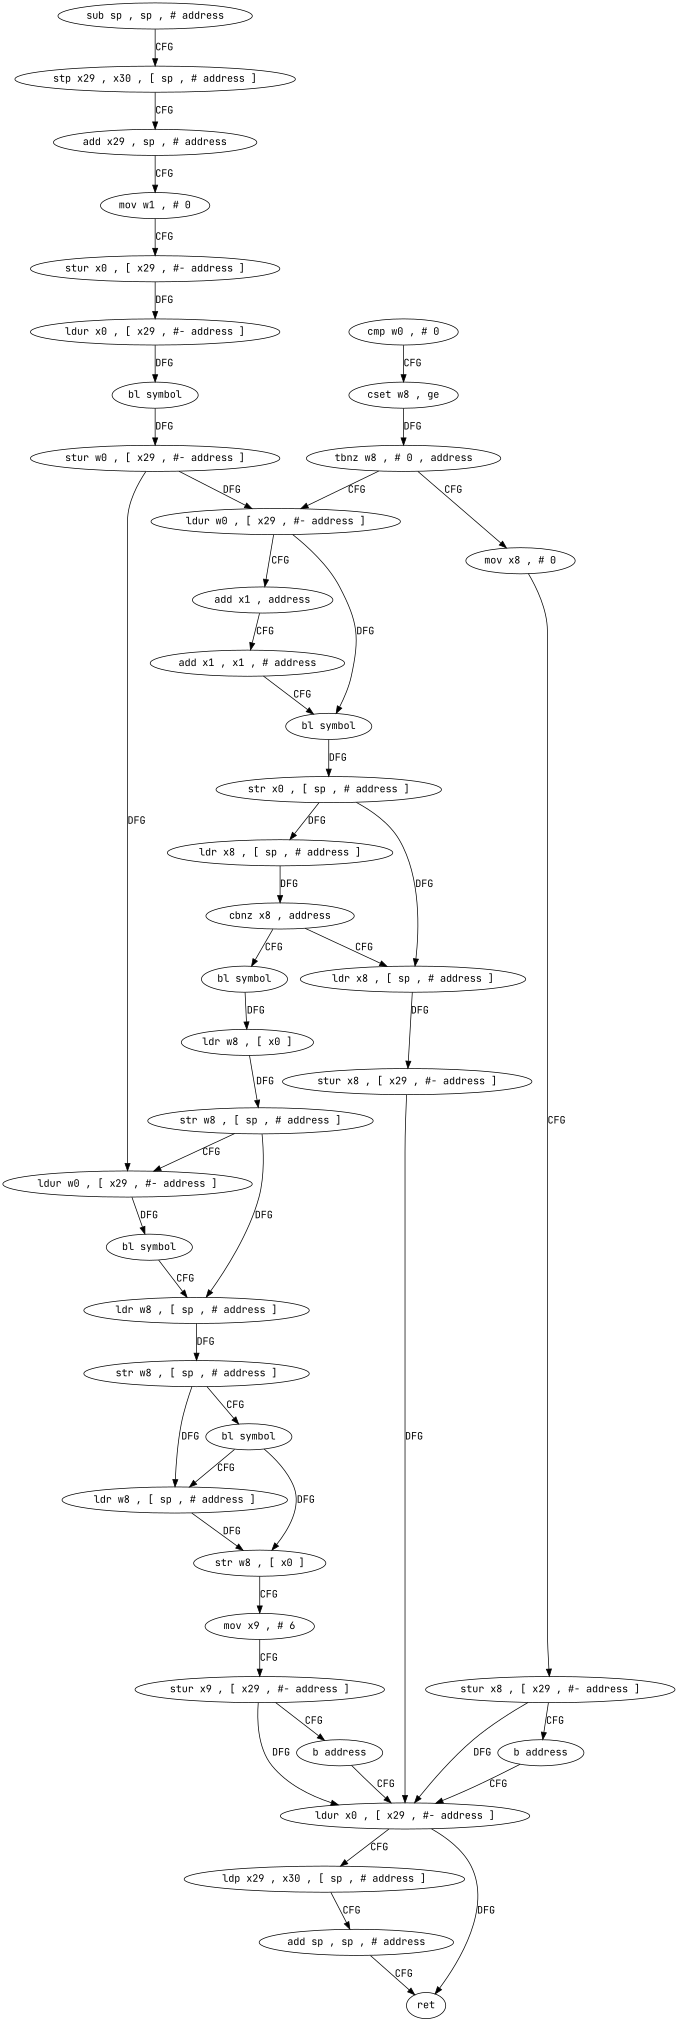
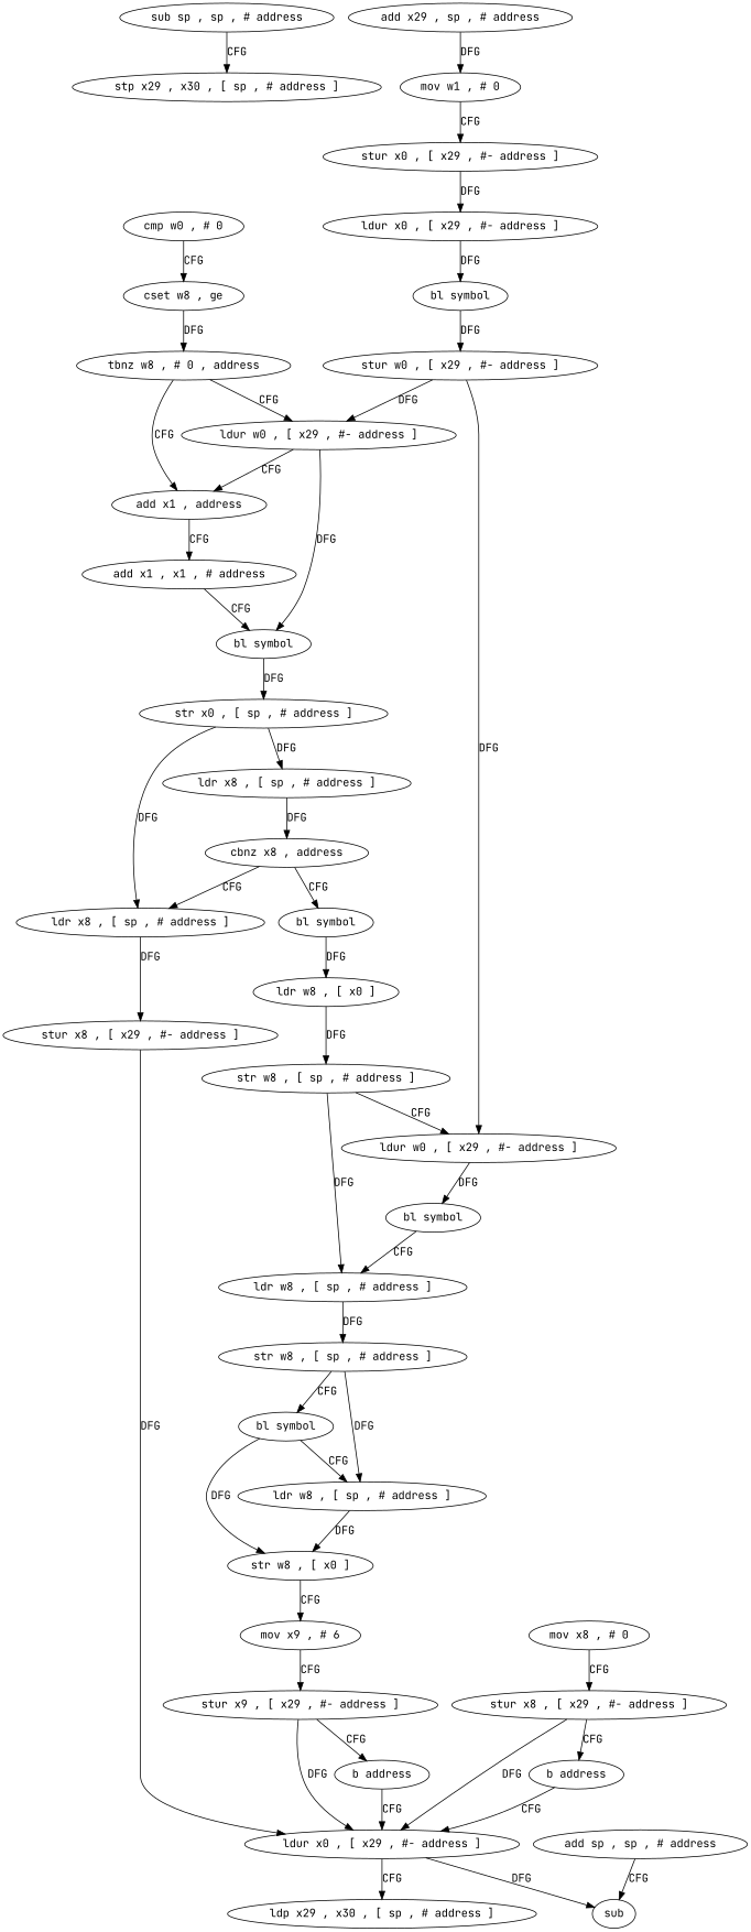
  digraph {
    fontname="JetBrains Mono"
    node [fontname="JetBrains Mono"]
    edge [fontname="JetBrains Mono"]
    n1 [label="sub sp , sp , # address"]
    n2 [label="stp x29 , x30 , [ sp , # address ]"]
    n3 [label="add x29 , sp , # address"]
    n4 [label="mov w1 , # 0"]
    n5 [label="stur x0 , [ x29 , #- address ]"]
    n6 [label="ldur x0 , [ x29 , #- address ]"]
    n7 [label="bl symbol"]
    n8 [label="stur w0 , [ x29 , #- address ]"]
    n9 [label="ldur w0 , [ x29 , #- address ]"]
    n10 [label="ldur w0 , [ x29 , #- address ]"]
    n11 [label="add x1 , address"]
    n12 [label="bl symbol"]
    n13 [label="bl symbol"]
    n14 [label="cmp w0 , # 0"]
    n15 [label="cset w8 , ge"]
    n16 [label="tbnz w8 , # 0 , address"]
    n17 [label="mov x8 , # 0"]
    n18 [label="stur x8 , [ x29 , #- address ]"]
    n19 [label="add x1 , x1 , # address"]
    n20 [label="str x0 , [ sp , # address ]"]
    n21 [label="b address"]
    n22 [label="ldur x0 , [ x29 , #- address ]"]
    n23 [label="ldr x8 , [ sp , # address ]"]
    n24 [label="ldr x8 , [ sp , # address ]"]
    n25 [label="cbnz x8 , address"]
    n26 [label="stur x8 , [ x29 , #- address ]"]
    n27 [label="bl symbol"]
    n28 [label="ldr w8 , [ x0 ]"]
    n29 [label="str w8 , [ sp , # address ]"]
    n30 [label="ldp x29 , x30 , [ sp , # address ]"]
-   n31 [label=ret]
+   n31 [label=sub]
    n32 [label="add sp , sp , # address"]
    n33 [label="ldr w8 , [ sp , # address ]"]
    n34 [label="str w8 , [ sp , # address ]"]
    n35 [label="bl symbol"]
    n36 [label="ldr w8 , [ sp , # address ]"]
    n37 [label="str w8 , [ x0 ]"]
    n38 [label="mov x9 , # 6"]
    n39 [label="stur x9 , [ x29 , #- address ]"]
    n40 [label="b address"]
    n1 -> n2 [label=CFG]
-   n2 -> n3 [label=CFG]
-   n3 -> n4 [label=CFG]
+   n3 -> n4 [label=DFG]
    n4 -> n5 [label=CFG]
    n5 -> n6 [label=DFG]
    n6 -> n7 [label=DFG]
    n7 -> n8 [label=DFG]
    n8 -> n9 [label=DFG]
    n8 -> n10 [label=DFG]
    n9 -> n11 [label=CFG]
    n9 -> n12 [label=DFG]
    n10 -> n13 [label=DFG]
    n11 -> n19 [label=CFG]
    n12 -> n20 [label=DFG]
    n13 -> n33 [label=CFG]
    n14 -> n15 [label=CFG]
    n15 -> n16 [label=DFG]
    n16 -> n9 [label=CFG]
-   n16 -> n17 [label=CFG]
+   n16 -> n11 [label=CFG]
    n17 -> n18 [label=CFG]
    n18 -> n21 [label=CFG]
    n18 -> n22 [label=DFG]
    n19 -> n12 [label=CFG]
    n20 -> n23 [label=DFG]
    n20 -> n24 [label=DFG]
    n21 -> n22 [label=CFG]
    n22 -> n30 [label=CFG]
    n22 -> n31 [label=DFG]
    n23 -> n25 [label=DFG]
    n24 -> n26 [label=DFG]
    n25 -> n24 [label=CFG]
    n25 -> n27 [label=CFG]
    n26 -> n22 [label=DFG]
    n27 -> n28 [label=DFG]
    n28 -> n29 [label=DFG]
    n29 -> n10 [label=CFG]
    n29 -> n33 [label=DFG]
-   n30 -> n32 [label=CFG]
    n32 -> n31 [label=CFG]
    n33 -> n34 [label=DFG]
    n34 -> n35 [label=CFG]
    n34 -> n36 [label=DFG]
    n35 -> n36 [label=CFG]
    n35 -> n37 [label=DFG]
    n36 -> n37 [label=DFG]
    n37 -> n38 [label=CFG]
    n38 -> n39 [label=CFG]
    n39 -> n22 [label=DFG]
    n39 -> n40 [label=CFG]
    n40 -> n22 [label=CFG]
  }
